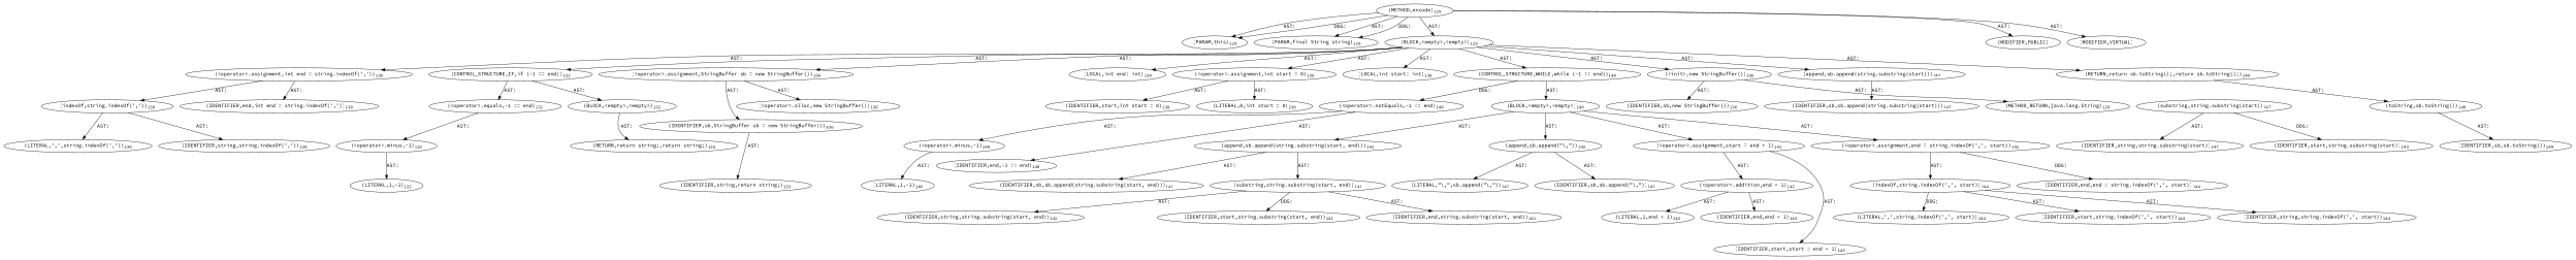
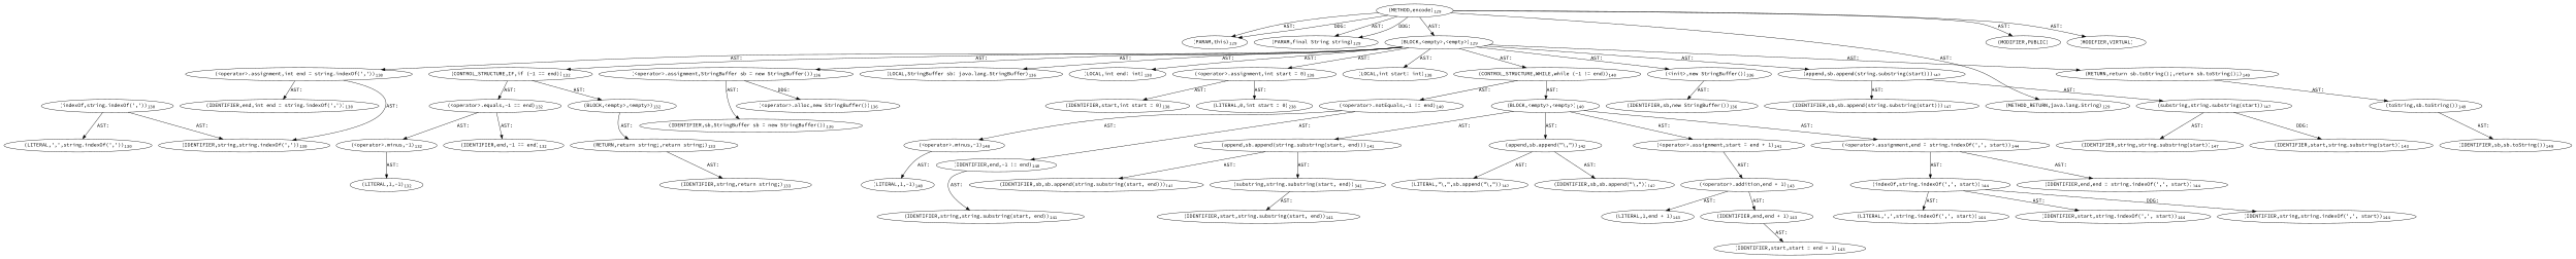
  digraph {
    fontname="Source Code Pro"
    node [fontname="Source Code Pro"]
    edge [fontname="Source Code Pro"]
    n1 [label=<(METHOD,encode)<SUB>129</SUB>>]
    n2 [label=<(PARAM,this)<SUB>129</SUB>>]
    n3 [label=<(PARAM,final String string)<SUB>129</SUB>>]
    n4 [label=<(BLOCK,&lt;empty&gt;,&lt;empty&gt;)<SUB>129</SUB>>]
    n5 [label=<(MODIFIER,PUBLIC)>]
    n6 [label=<(MODIFIER,VIRTUAL)>]
    n7 [label=<(METHOD_RETURN,java.lang.String)<SUB>129</SUB>>]
    n8 [label=<(LOCAL,int end: int)<SUB>130</SUB>>]
    n9 [label=<(&lt;operator&gt;.assignment,int end = string.indexOf(','))<SUB>130</SUB>>]
    n10 [label=<(CONTROL_STRUCTURE,IF,if (-1 == end))<SUB>132</SUB>>]
+   n11 [label=<(LOCAL,StringBuffer sb: java.lang.StringBuffer)<SUB>136</SUB>>]
    n12 [label=<(&lt;operator&gt;.assignment,StringBuffer sb = new StringBuffer())<SUB>136</SUB>>]
    n13 [label=<(&lt;init&gt;,new StringBuffer())<SUB>336</SUB>>]
    n14 [label=<(LOCAL,int start: int)<SUB>138</SUB>>]
    n15 [label=<(&lt;operator&gt;.assignment,int start = 0)<SUB>138</SUB>>]
    n16 [label=<(CONTROL_STRUCTURE,WHILE,while (-1 != end))<SUB>140</SUB>>]
    n17 [label=<(append,sb.append(string.substring(start)))<SUB>147</SUB>>]
    n18 [label=<(RETURN,return sb.toString();,return sb.toString();)<SUB>149</SUB>>]
    n19 [label=<(IDENTIFIER,end,int end = string.indexOf(','))<SUB>130</SUB>>]
    n20 [label=<(indexOf,string.indexOf(','))<SUB>130</SUB>>]
    n21 [label=<(&lt;operator&gt;.equals,-1 == end)<SUB>132</SUB>>]
    n22 [label=<(BLOCK,&lt;empty&gt;,&lt;empty&gt;)<SUB>132</SUB>>]
-   n23 [label=<(IDENTIFIER,sb,StringBuffer sb = new StringBuffer())<SUB>836</SUB>>]
+   n23 [label=<(IDENTIFIER,sb,StringBuffer sb = new StringBuffer())<SUB>136</SUB>>]
    n24 [label=<(&lt;operator&gt;.alloc,new StringBuffer())<SUB>136</SUB>>]
    n25 [label=<(IDENTIFIER,sb,new StringBuffer())<SUB>136</SUB>>]
    n26 [label=<(IDENTIFIER,start,int start = 0)<SUB>138</SUB>>]
    n27 [label=<(LITERAL,0,int start = 0)<SUB>238</SUB>>]
    n28 [label=<(&lt;operator&gt;.notEquals,-1 != end)<SUB>140</SUB>>]
    n29 [label=<(BLOCK,&lt;empty&gt;,&lt;empty&gt;)<SUB>140</SUB>>]
    n30 [label=<(IDENTIFIER,sb,sb.append(string.substring(start)))<SUB>147</SUB>>]
    n31 [label=<(substring,string.substring(start))<SUB>147</SUB>>]
    n32 [label=<(toString,sb.toString())<SUB>149</SUB>>]
    n33 [label=<(IDENTIFIER,string,string.indexOf(','))<SUB>130</SUB>>]
    n34 [label=<(LITERAL,',',string.indexOf(','))<SUB>130</SUB>>]
    n35 [label=<(&lt;operator&gt;.minus,-1)<SUB>132</SUB>>]
+   n36 [label=<(IDENTIFIER,end,-1 == end)<SUB>132</SUB>>]
    n37 [label=<(RETURN,return string;,return string;)<SUB>133</SUB>>]
    n38 [label=<(LITERAL,1,-1)<SUB>132</SUB>>]
    n39 [label=<(IDENTIFIER,string,return string;)<SUB>133</SUB>>]
    n40 [label=<(&lt;operator&gt;.minus,-1)<SUB>140</SUB>>]
    n41 [label=<(IDENTIFIER,end,-1 != end)<SUB>140</SUB>>]
    n42 [label=<(append,sb.append(string.substring(start, end)))<SUB>141</SUB>>]
    n43 [label=<(append,sb.append(&quot;\\,&quot;))<SUB>142</SUB>>]
    n44 [label=<(&lt;operator&gt;.assignment,start = end + 1)<SUB>141</SUB>>]
-   n45 [label=<(&lt;operator&gt;.assignment,end = string.indexOf(',', start))<SUB>141</SUB>>]
+   n45 [label=<(&lt;operator&gt;.assignment,end = string.indexOf(',', start))<SUB>144</SUB>>]
    n46 [label=<(LITERAL,1,-1)<SUB>140</SUB>>]
    n47 [label=<(IDENTIFIER,sb,sb.append(string.substring(start, end)))<SUB>141</SUB>>]
-   n48 [label=<(substring,string.substring(start, end))<SUB>141</SUB>>]
+   n48 [label=<(substring,string.substring(start, end))<SUB>341</SUB>>]
    n49 [label=<(IDENTIFIER,sb,sb.append(&quot;\\,&quot;))<SUB>142</SUB>>]
    n50 [label=<(LITERAL,&quot;\\,&quot;,sb.append(&quot;\\,&quot;))<SUB>142</SUB>>]
    n51 [label=<(IDENTIFIER,start,start = end + 1)<SUB>143</SUB>>]
    n52 [label=<(&lt;operator&gt;.addition,end + 1)<SUB>143</SUB>>]
    n53 [label=<(IDENTIFIER,end,end = string.indexOf(',', start))<SUB>144</SUB>>]
    n54 [label=<(indexOf,string.indexOf(',', start))<SUB>144</SUB>>]
    n55 [label=<(IDENTIFIER,string,string.substring(start, end))<SUB>141</SUB>>]
    n56 [label=<(IDENTIFIER,start,string.substring(start, end))<SUB>141</SUB>>]
-   n57 [label=<(IDENTIFIER,end,string.substring(start, end))<SUB>141</SUB>>]
    n58 [label=<(IDENTIFIER,end,end + 1)<SUB>143</SUB>>]
    n59 [label=<(LITERAL,1,end + 1)<SUB>143</SUB>>]
    n60 [label=<(IDENTIFIER,string,string.indexOf(',', start))<SUB>144</SUB>>]
    n61 [label=<(LITERAL,',',string.indexOf(',', start))<SUB>144</SUB>>]
    n62 [label=<(IDENTIFIER,start,string.indexOf(',', start))<SUB>144</SUB>>]
    n63 [label=<(IDENTIFIER,string,string.substring(start))<SUB>147</SUB>>]
    n64 [label=<(IDENTIFIER,start,string.substring(start))<SUB>143</SUB>>]
    n65 [label=<(IDENTIFIER,sb,sb.toString())<SUB>149</SUB>>]
    n1 -> n2 [label="AST: "]
    n1 -> n2 [label="DDG: "]
    n1 -> n3 [label="AST: "]
    n1 -> n3 [label="DDG: "]
    n1 -> n4 [label="AST: "]
    n1 -> n5 [label="AST: "]
    n1 -> n6 [label="AST: "]
-   n13 -> n7 [label="AST: "]
+   n1 -> n7 [label="AST: "]
    n4 -> n8 [label="AST: "]
    n4 -> n9 [label="AST: "]
    n4 -> n10 [label="AST: "]
+   n4 -> n11 [label="AST: "]
    n4 -> n12 [label="AST: "]
    n4 -> n13 [label="AST: "]
    n4 -> n14 [label="AST: "]
    n4 -> n15 [label="AST: "]
    n4 -> n16 [label="AST: "]
    n4 -> n17 [label="AST: "]
    n4 -> n18 [label="AST: "]
    n9 -> n19 [label="AST: "]
-   n9 -> n20 [label="AST: "]
+   n9 -> n33 [label="AST: "]
    n10 -> n21 [label="AST: "]
    n10 -> n22 [label="AST: "]
    n12 -> n23 [label="AST: "]
-   n12 -> n24 [label="AST: "]
+   n12 -> n24 [label="DDG: "]
    n13 -> n25 [label="AST: "]
    n15 -> n26 [label="AST: "]
    n15 -> n27 [label="AST: "]
-   n16 -> n28 [label="DDG: "]
+   n16 -> n28 [label="AST: "]
    n16 -> n29 [label="AST: "]
    n17 -> n30 [label="AST: "]
+   n17 -> n31 [label="AST: "]
    n18 -> n32 [label="AST: "]
    n20 -> n33 [label="AST: "]
    n20 -> n34 [label="AST: "]
    n21 -> n35 [label="AST: "]
+   n21 -> n36 [label="AST: "]
    n22 -> n37 [label="AST: "]
    n28 -> n40 [label="AST: "]
    n28 -> n41 [label="AST: "]
    n29 -> n42 [label="AST: "]
    n29 -> n43 [label="AST: "]
    n29 -> n44 [label="AST: "]
    n29 -> n45 [label="AST: "]
    n31 -> n63 [label="AST: "]
    n31 -> n64 [label="DDG: "]
    n32 -> n65 [label="AST: "]
    n35 -> n38 [label="AST: "]
-   n23 -> n39 [label="AST: "]
+   n37 -> n39 [label="AST: "]
    n40 -> n46 [label="AST: "]
    n42 -> n47 [label="AST: "]
    n42 -> n48 [label="AST: "]
    n43 -> n49 [label="AST: "]
    n43 -> n50 [label="AST: "]
-   n44 -> n51 [label="AST: "]
+   n58 -> n51 [label="AST: "]
    n44 -> n52 [label="AST: "]
-   n45 -> n53 [label="DDG: "]
+   n45 -> n53 [label="AST: "]
    n45 -> n54 [label="AST: "]
-   n48 -> n55 [label="AST: "]
-   n48 -> n56 [label="DDG: "]
-   n48 -> n57 [label="AST: "]
+   n41 -> n55 [label="AST: "]
+   n48 -> n56 [label="AST: "]
    n52 -> n58 [label="AST: "]
    n52 -> n59 [label="AST: "]
-   n54 -> n60 [label="AST: "]
-   n54 -> n61 [label="DDG: "]
+   n54 -> n60 [label="DDG: "]
+   n54 -> n61 [label="AST: "]
    n54 -> n62 [label="AST: "]
  }
